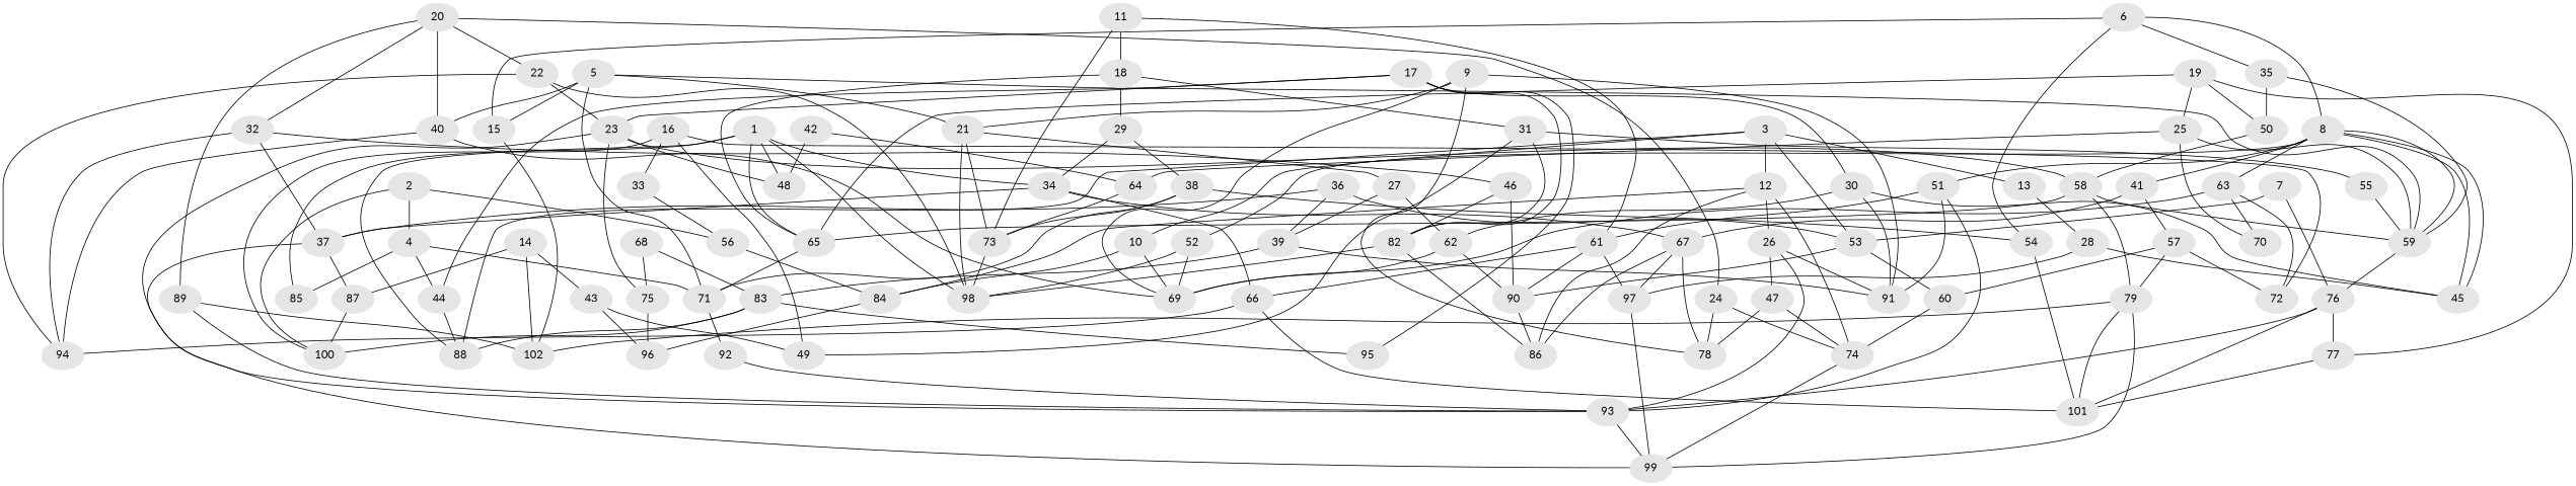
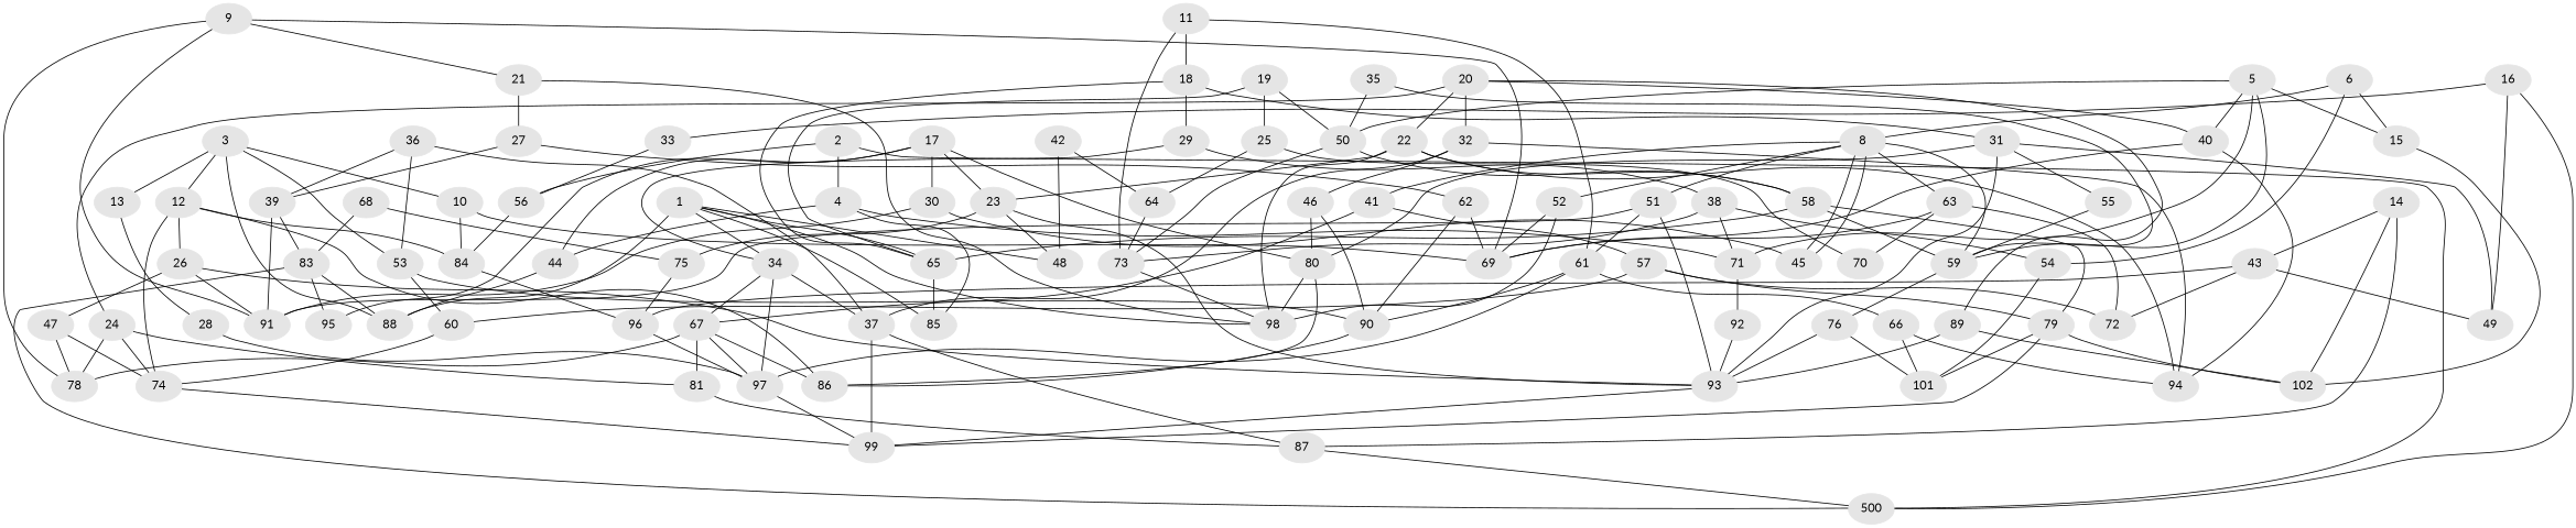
  graph {
    fontname=Lato
    node [color=gray90 fontname=Lato style=filled]
    edge [fontname=Lato]
    1
    34
    48
    65
    85
    88
    98
    97
    37
    67
    71
    2
    4
    56
-   100
+   100 [label=500]
    44
    84
    3
    10
    12
    13
    53
    69
    26
    74
    86
    28
    90
    60
    92
    5
    15
    40
    50
    59
    102
    94
    73
    58
    76
    6
    8
    35
    54
    41
    45
    51
    52
    63
    101
-   7
-   77
    93
    57
    91
    61
    72
    70
    9
    21
    78
    27
    96
    11
    18
    29
    31
    66
    47
    99
    14
    43
    87
    49
    16
    33
    17
    23
    30
-   80 [label=82]
+   80
    95
    75
    62
    38
    55
    19
    25
    64
    20
    22
    24
    32
    89
+   81
    46
    39
    79
    83
    36
    42
    68
    1 -- 34
    1 -- 48
    1 -- 65
    1 -- 85
    1 -- 88
    1 -- 98
-   34 -- 66
+   34 -- 97
    34 -- 37
    34 -- 67
-   65 -- 71
+   65 -- 85
    97 -- 99
    37 -- 99
    37 -- 87
    67 -- 97
    67 -- 86
    67 -- 78
+   67 -- 81
    71 -- 92
    2 -- 4
    2 -- 56
    2 -- 100
    4 -- 85
    4 -- 71
    4 -- 44
    56 -- 84
    44 -- 88
    84 -- 96
    3 -- 88
    3 -- 10
    3 -- 12
    3 -- 13
    3 -- 53
    10 -- 84
    10 -- 69
    12 -- 84
    12 -- 26
    12 -- 74
    12 -- 86
    13 -- 28
    53 -- 90
    53 -- 60
    26 -- 93
    26 -- 91
    26 -- 47
    74 -- 99
    28 -- 97
-   28 -- 45
    90 -- 86
    60 -- 74
    92 -- 93
    5 -- 71
    5 -- 15
    5 -- 40
-   5 -- 21
+   5 -- 50
    5 -- 59
    15 -- 102
    40 -- 69
    40 -- 94
-   21 -- 73
+   50 -- 73
    50 -- 58
    59 -- 76
    73 -- 98
    58 -- 65
    58 -- 59
    58 -- 79
    76 -- 101
-   76 -- 77
    76 -- 93
    6 -- 15
    6 -- 8
-   6 -- 35
    6 -- 54
    8 -- 59
    8 -- 41
    8 -- 45
    8 -- 45
    8 -- 51
    8 -- 52
    8 -- 63
    35 -- 50
    35 -- 59
    54 -- 101
    41 -- 67
    41 -- 57
    51 -- 93
    51 -- 91
    51 -- 61
    52 -- 98
    52 -- 69
    63 -- 69
    63 -- 72
    63 -- 70
-   7 -- 53
-   7 -- 76
-   77 -- 101
    93 -- 99
    57 -- 60
    57 -- 72
    57 -- 79
    61 -- 97
    61 -- 90
    61 -- 66
    9 -- 69
    9 -- 91
    9 -- 21
    9 -- 78
    21 -- 98
    21 -- 27
    27 -- 62
    27 -- 39
+   96 -- 97
    11 -- 73
    11 -- 61
    11 -- 18
    18 -- 65
    18 -- 29
    18 -- 31
    29 -- 34
    29 -- 38
+   31 -- 93
    31 -- 49
    31 -- 80
    31 -- 55
    66 -- 94
    66 -- 101
    47 -- 74
    47 -- 78
    14 -- 102
    14 -- 43
    14 -- 87
    43 -- 96
    43 -- 49
    87 -- 100
    16 -- 100
-   16 -- 72
+   43 -- 72
    16 -- 49
    16 -- 33
    33 -- 56
    17 -- 44
    17 -- 23
    17 -- 30
    17 -- 80
    17 -- 95
    23 -- 48
    23 -- 93
    23 -- 75
    30 -- 45
    30 -- 91
-   30 -- 62
    80 -- 98
    80 -- 86
    75 -- 96
    62 -- 69
    62 -- 90
    38 -- 71
    38 -- 73
    38 -- 54
    55 -- 59
    19 -- 65
    19 -- 50
-   19 -- 77
    19 -- 25
-   25 -- 59
    25 -- 70
    25 -- 64
    64 -- 73
    20 -- 40
    20 -- 22
    20 -- 24
    20 -- 32
    20 -- 89
    22 -- 98
    22 -- 94
-   23 -- 58
+   22 -- 58
    22 -- 23
    24 -- 74
    24 -- 78
+   24 -- 81
    32 -- 37
    32 -- 94
    32 -- 46
    89 -- 102
    89 -- 93
+   81 -- 87
    46 -- 90
    46 -- 80
    39 -- 91
    39 -- 83
    79 -- 102
    79 -- 101
    79 -- 99
    83 -- 88
    83 -- 100
    83 -- 95
    36 -- 37
    36 -- 53
    36 -- 39
    42 -- 48
    42 -- 64
    68 -- 75
    68 -- 83
  }
